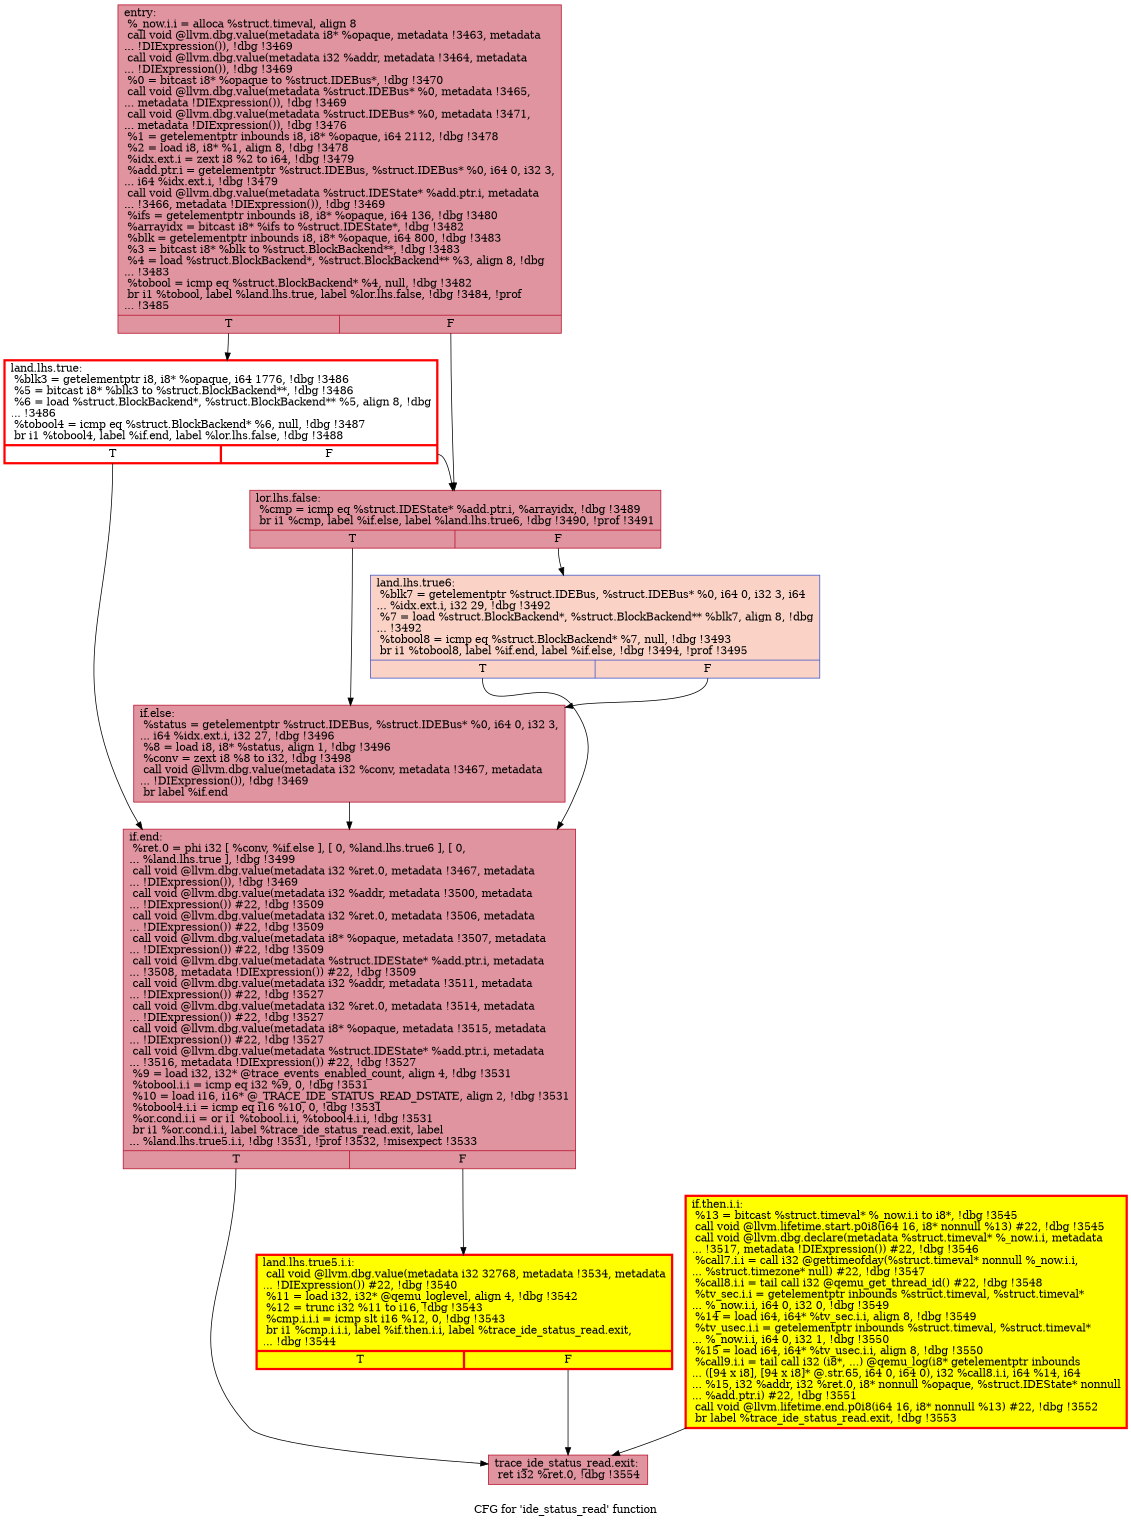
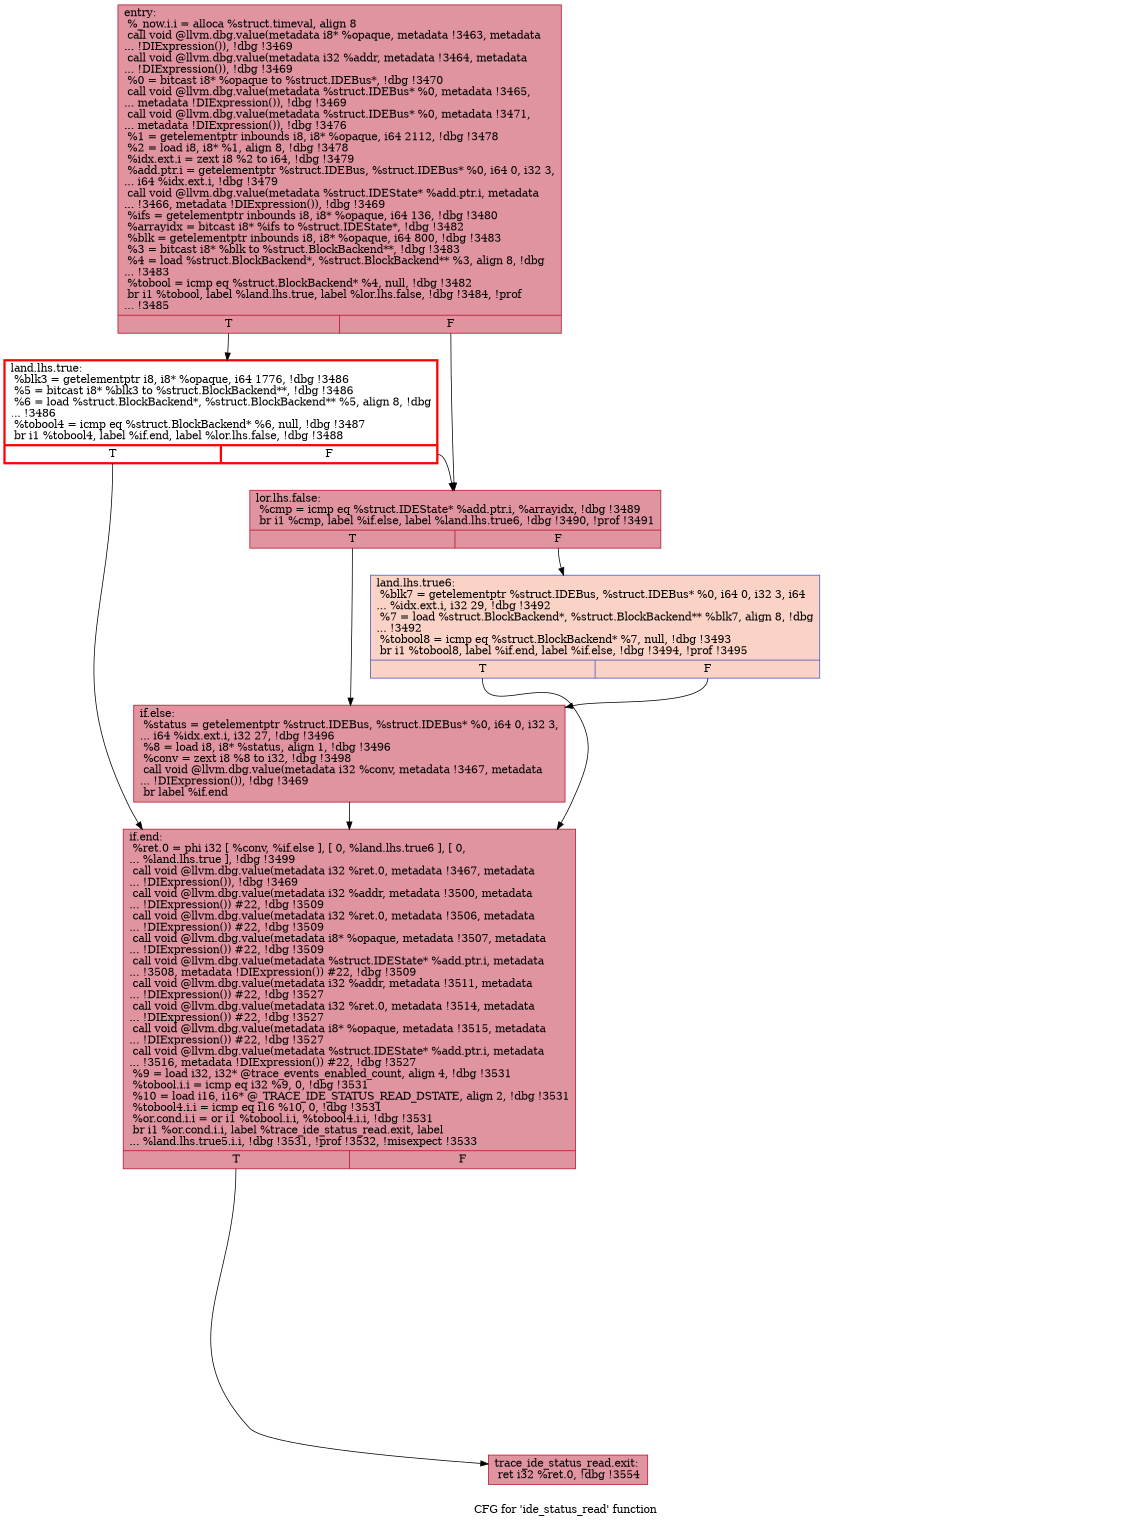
  digraph {
    label="CFG for 'ide_status_read' function"
    node [color="#b70d28ff" fillcolor="#b70d2870" shape=record style=filled]
    edge [tailport=s0]
    n1 [label="{entry:\l  %_now.i.i = alloca %struct.timeval, align 8\l  call void @llvm.dbg.value(metadata i8* %opaque, metadata !3463, metadata\l... !DIExpression()), !dbg !3469\l  call void @llvm.dbg.value(metadata i32 %addr, metadata !3464, metadata\l... !DIExpression()), !dbg !3469\l  %0 = bitcast i8* %opaque to %struct.IDEBus*, !dbg !3470\l  call void @llvm.dbg.value(metadata %struct.IDEBus* %0, metadata !3465,\l... metadata !DIExpression()), !dbg !3469\l  call void @llvm.dbg.value(metadata %struct.IDEBus* %0, metadata !3471,\l... metadata !DIExpression()), !dbg !3476\l  %1 = getelementptr inbounds i8, i8* %opaque, i64 2112, !dbg !3478\l  %2 = load i8, i8* %1, align 8, !dbg !3478\l  %idx.ext.i = zext i8 %2 to i64, !dbg !3479\l  %add.ptr.i = getelementptr %struct.IDEBus, %struct.IDEBus* %0, i64 0, i32 3,\l... i64 %idx.ext.i, !dbg !3479\l  call void @llvm.dbg.value(metadata %struct.IDEState* %add.ptr.i, metadata\l... !3466, metadata !DIExpression()), !dbg !3469\l  %ifs = getelementptr inbounds i8, i8* %opaque, i64 136, !dbg !3480\l  %arrayidx = bitcast i8* %ifs to %struct.IDEState*, !dbg !3482\l  %blk = getelementptr inbounds i8, i8* %opaque, i64 800, !dbg !3483\l  %3 = bitcast i8* %blk to %struct.BlockBackend**, !dbg !3483\l  %4 = load %struct.BlockBackend*, %struct.BlockBackend** %3, align 8, !dbg\l... !3483\l  %tobool = icmp eq %struct.BlockBackend* %4, null, !dbg !3482\l  br i1 %tobool, label %land.lhs.true, label %lor.lhs.false, !dbg !3484, !prof\l... !3485\l|{<s0>T|<s1>F}}"]
    n2 [color=red label="{land.lhs.true:                                    \l  %blk3 = getelementptr i8, i8* %opaque, i64 1776, !dbg !3486\l  %5 = bitcast i8* %blk3 to %struct.BlockBackend**, !dbg !3486\l  %6 = load %struct.BlockBackend*, %struct.BlockBackend** %5, align 8, !dbg\l... !3486\l  %tobool4 = icmp eq %struct.BlockBackend* %6, null, !dbg !3487\l  br i1 %tobool4, label %if.end, label %lor.lhs.false, !dbg !3488\l|{<s0>T|<s1>F}}" penwidth=3.0 fillcolor="" style=""]
    n3 [label="{lor.lhs.false:                                    \l  %cmp = icmp eq %struct.IDEState* %add.ptr.i, %arrayidx, !dbg !3489\l  br i1 %cmp, label %if.else, label %land.lhs.true6, !dbg !3490, !prof !3491\l|{<s0>T|<s1>F}}"]
    n4 [label="{if.end:                                           \l  %ret.0 = phi i32 [ %conv, %if.else ], [ 0, %land.lhs.true6 ], [ 0,\l... %land.lhs.true ], !dbg !3499\l  call void @llvm.dbg.value(metadata i32 %ret.0, metadata !3467, metadata\l... !DIExpression()), !dbg !3469\l  call void @llvm.dbg.value(metadata i32 %addr, metadata !3500, metadata\l... !DIExpression()) #22, !dbg !3509\l  call void @llvm.dbg.value(metadata i32 %ret.0, metadata !3506, metadata\l... !DIExpression()) #22, !dbg !3509\l  call void @llvm.dbg.value(metadata i8* %opaque, metadata !3507, metadata\l... !DIExpression()) #22, !dbg !3509\l  call void @llvm.dbg.value(metadata %struct.IDEState* %add.ptr.i, metadata\l... !3508, metadata !DIExpression()) #22, !dbg !3509\l  call void @llvm.dbg.value(metadata i32 %addr, metadata !3511, metadata\l... !DIExpression()) #22, !dbg !3527\l  call void @llvm.dbg.value(metadata i32 %ret.0, metadata !3514, metadata\l... !DIExpression()) #22, !dbg !3527\l  call void @llvm.dbg.value(metadata i8* %opaque, metadata !3515, metadata\l... !DIExpression()) #22, !dbg !3527\l  call void @llvm.dbg.value(metadata %struct.IDEState* %add.ptr.i, metadata\l... !3516, metadata !DIExpression()) #22, !dbg !3527\l  %9 = load i32, i32* @trace_events_enabled_count, align 4, !dbg !3531\l  %tobool.i.i = icmp eq i32 %9, 0, !dbg !3531\l  %10 = load i16, i16* @_TRACE_IDE_STATUS_READ_DSTATE, align 2, !dbg !3531\l  %tobool4.i.i = icmp eq i16 %10, 0, !dbg !3531\l  %or.cond.i.i = or i1 %tobool.i.i, %tobool4.i.i, !dbg !3531\l  br i1 %or.cond.i.i, label %trace_ide_status_read.exit, label\l... %land.lhs.true5.i.i, !dbg !3531, !prof !3532, !misexpect !3533\l|{<s0>T|<s1>F}}"]
    n5 [label="{if.else:                                          \l  %status = getelementptr %struct.IDEBus, %struct.IDEBus* %0, i64 0, i32 3,\l... i64 %idx.ext.i, i32 27, !dbg !3496\l  %8 = load i8, i8* %status, align 1, !dbg !3496\l  %conv = zext i8 %8 to i32, !dbg !3498\l  call void @llvm.dbg.value(metadata i32 %conv, metadata !3467, metadata\l... !DIExpression()), !dbg !3469\l  br label %if.end\l}"]
    n6 [color="#3d50c3ff" fillcolor="#f59c7d70" label="{land.lhs.true6:                                   \l  %blk7 = getelementptr %struct.IDEBus, %struct.IDEBus* %0, i64 0, i32 3, i64\l... %idx.ext.i, i32 29, !dbg !3492\l  %7 = load %struct.BlockBackend*, %struct.BlockBackend** %blk7, align 8, !dbg\l... !3492\l  %tobool8 = icmp eq %struct.BlockBackend* %7, null, !dbg !3493\l  br i1 %tobool8, label %if.end, label %if.else, !dbg !3494, !prof !3495\l|{<s0>T|<s1>F}}"]
    n7 [label="{trace_ide_status_read.exit:                       \l  ret i32 %ret.0, !dbg !3554\l}"]
-   n8 [color=red fillcolor=yellow label="{land.lhs.true5.i.i:                               \l  call void @llvm.dbg.value(metadata i32 32768, metadata !3534, metadata\l... !DIExpression()) #22, !dbg !3540\l  %11 = load i32, i32* @qemu_loglevel, align 4, !dbg !3542\l  %12 = trunc i32 %11 to i16, !dbg !3543\l  %cmp.i.i.i = icmp slt i16 %12, 0, !dbg !3543\l  br i1 %cmp.i.i.i, label %if.then.i.i, label %trace_ide_status_read.exit,\l... !dbg !3544\l|{<s0>T|<s1>F}}" penwidth=3.0]
-   n9 [color=red fillcolor=yellow label="{if.then.i.i:                                      \l  %13 = bitcast %struct.timeval* %_now.i.i to i8*, !dbg !3545\l  call void @llvm.lifetime.start.p0i8(i64 16, i8* nonnull %13) #22, !dbg !3545\l  call void @llvm.dbg.declare(metadata %struct.timeval* %_now.i.i, metadata\l... !3517, metadata !DIExpression()) #22, !dbg !3546\l  %call7.i.i = call i32 @gettimeofday(%struct.timeval* nonnull %_now.i.i,\l... %struct.timezone* null) #22, !dbg !3547\l  %call8.i.i = tail call i32 @qemu_get_thread_id() #22, !dbg !3548\l  %tv_sec.i.i = getelementptr inbounds %struct.timeval, %struct.timeval*\l... %_now.i.i, i64 0, i32 0, !dbg !3549\l  %14 = load i64, i64* %tv_sec.i.i, align 8, !dbg !3549\l  %tv_usec.i.i = getelementptr inbounds %struct.timeval, %struct.timeval*\l... %_now.i.i, i64 0, i32 1, !dbg !3550\l  %15 = load i64, i64* %tv_usec.i.i, align 8, !dbg !3550\l  %call9.i.i = tail call i32 (i8*, ...) @qemu_log(i8* getelementptr inbounds\l... ([94 x i8], [94 x i8]* @.str.65, i64 0, i64 0), i32 %call8.i.i, i64 %14, i64\l... %15, i32 %addr, i32 %ret.0, i8* nonnull %opaque, %struct.IDEState* nonnull\l... %add.ptr.i) #22, !dbg !3551\l  call void @llvm.lifetime.end.p0i8(i64 16, i8* nonnull %13) #22, !dbg !3552\l  br label %trace_ide_status_read.exit, !dbg !3553\l}" penwidth=3.0]
    n1 -> n2
    n1 -> n3 [tailport=s1]
    n2 -> n3 [tailport=s1]
    n2 -> n4
    n3 -> n5
    n3 -> n6 [tailport=s1]
    n4 -> n7
-   n4 -> n8 [tailport=s1]
    n5 -> n4
    n6 -> n4
    n6 -> n5 [tailport=s1]
-   n8 -> n7 [tailport=s1]
-   n9 -> n7
  }
